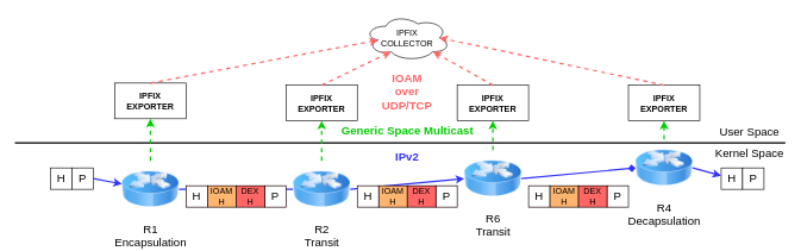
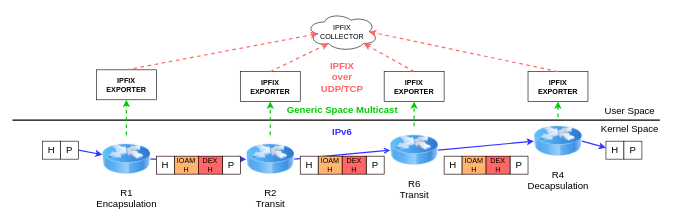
  <mxCell id="0" />
  <mxCell id="1" parent="0" />
  <mxCell id="2" value="&lt;font style=&quot;font-size: 16px;&quot;&gt;R1&lt;/font&gt;&lt;div&gt;&lt;font style=&quot;font-size: 16px;&quot;&gt;Encapsulation&lt;/font&gt;&lt;/div&gt;" style="image;html=1;image=img/lib/clip_art/networking/Router_Icon_128x128.png" parent="1" vertex="1"><mxGeometry x="170" y="225" width="80" height="80" as="geometry" /></mxCell>
  <mxCell id="3" value="&lt;font style=&quot;font-size: 16px;&quot;&gt;R2&lt;/font&gt;&lt;div&gt;&lt;font style=&quot;font-size: 16px;&quot;&gt;Transit&lt;/font&gt;&lt;/div&gt;" style="image;html=1;image=img/lib/clip_art/networking/Router_Icon_128x128.png" parent="1" vertex="1"><mxGeometry x="410" y="225" width="80" height="80" as="geometry" /></mxCell>
  <mxCell id="4" value="&lt;font style=&quot;font-size: 16px;&quot;&gt;R4&lt;/font&gt;&lt;div&gt;&lt;font style=&quot;font-size: 16px;&quot;&gt;Decapsulation&lt;/font&gt;&lt;/div&gt;" style="image;html=1;image=img/lib/clip_art/networking/Router_Icon_128x128.png" parent="1" vertex="1"><mxGeometry x="890" y="195" width="80" height="80" as="geometry" /></mxCell>
  <mxCell id="5" value="" style="group" parent="1" vertex="1" connectable="0"><mxGeometry x="70" y="235" width="60" height="30" as="geometry" /></mxCell>
  <mxCell id="6" value="&lt;font style=&quot;font-size: 16px;&quot;&gt;H&lt;/font&gt;" style="rounded=0;whiteSpace=wrap;html=1;" parent="5" vertex="1"><mxGeometry width="30" height="30" as="geometry" /></mxCell>
  <mxCell id="7" value="&lt;span style=&quot;font-size: 16px;&quot;&gt;P&lt;/span&gt;" style="rounded=0;whiteSpace=wrap;html=1;" parent="5" vertex="1"><mxGeometry x="30" width="30" height="30" as="geometry" /></mxCell>
  <mxCell id="8" value="" style="endArrow=classic;html=1;rounded=0;exitX=1;exitY=0.5;exitDx=0;exitDy=0;strokeColor=#3333FF;strokeWidth=2;" parent="1" source="7" target="2" edge="1"><mxGeometry width="50" height="50" relative="1" as="geometry"><mxPoint x="570" y="330" as="sourcePoint" /><mxPoint x="620" y="280" as="targetPoint" /></mxGeometry></mxCell>
- <mxCell id="9" value="" style="endArrow=none;html=1;rounded=0;exitX=1;exitY=0.5;exitDx=0;exitDy=0;strokeColor=#3333FF;strokeWidth=2;entryX=0;entryY=0.5;entryDx=0;entryDy=0;" parent="1" source="2" target="3" edge="1"><mxGeometry width="50" height="50" relative="1" as="geometry"><mxPoint x="140" y="260" as="sourcePoint" /><mxPoint x="180" y="260" as="targetPoint" /></mxGeometry></mxCell>
- <mxCell id="10" value="" style="endArrow=classic;html=1;rounded=0;exitX=1;exitY=0.5;exitDx=0;exitDy=0;strokeColor=#3333FF;strokeWidth=2;entryX=0;entryY=0.5;entryDx=0;entryDy=0;" parent="1" source="3" target="20" edge="1"><mxGeometry width="50" height="50" relative="1" as="geometry"><mxPoint x="260" y="260" as="sourcePoint" /><mxPoint x="380" y="260" as="targetPoint" /></mxGeometry></mxCell>
- <mxCell id="11" value="" style="endArrow=diamond;html=1;rounded=0;exitX=1;exitY=0.5;exitDx=0;exitDy=0;strokeColor=#3333FF;strokeWidth=2;entryX=0;entryY=0.5;entryDx=0;entryDy=0;" parent="1" source="20" target="4" edge="1"><mxGeometry width="50" height="50" relative="1" as="geometry"><mxPoint x="460" y="260" as="sourcePoint" /><mxPoint x="580" y="260" as="targetPoint" /></mxGeometry></mxCell>
+ <mxCell id="9" value="" style="endArrow=classic;html=1;rounded=0;exitX=1;exitY=0.5;exitDx=0;exitDy=0;strokeColor=#3333FF;strokeWidth=2;entryX=0;entryY=0.5;entryDx=0;entryDy=0;" parent="1" source="2" target="3" edge="1"><mxGeometry width="50" height="50" relative="1" as="geometry"><mxPoint x="140" y="260" as="sourcePoint" /><mxPoint x="180" y="260" as="targetPoint" /></mxGeometry></mxCell>
+ <mxCell id="10" value="" style="endArrow=open;html=1;rounded=0;exitX=1;exitY=0.5;exitDx=0;exitDy=0;strokeColor=#3333FF;strokeWidth=2;entryX=0;entryY=0.5;entryDx=0;entryDy=0;" parent="1" source="3" target="20" edge="1"><mxGeometry width="50" height="50" relative="1" as="geometry"><mxPoint x="260" y="260" as="sourcePoint" /><mxPoint x="380" y="260" as="targetPoint" /></mxGeometry></mxCell>
+ <mxCell id="11" value="" style="endArrow=classic;html=1;rounded=0;exitX=1;exitY=0.5;exitDx=0;exitDy=0;strokeColor=#3333FF;strokeWidth=2;entryX=0;entryY=0.5;entryDx=0;entryDy=0;" parent="1" source="20" target="4" edge="1"><mxGeometry width="50" height="50" relative="1" as="geometry"><mxPoint x="460" y="260" as="sourcePoint" /><mxPoint x="580" y="260" as="targetPoint" /></mxGeometry></mxCell>
  <mxCell id="12" value="" style="group" parent="1" vertex="1" connectable="0"><mxGeometry x="1010" y="235" width="60" height="30" as="geometry" /></mxCell>
  <mxCell id="13" value="&lt;font style=&quot;font-size: 16px;&quot;&gt;H&lt;/font&gt;" style="rounded=0;whiteSpace=wrap;html=1;" parent="12" vertex="1"><mxGeometry width="30" height="30" as="geometry" /></mxCell>
  <mxCell id="14" value="&lt;span style=&quot;font-size: 16px;&quot;&gt;P&lt;/span&gt;" style="rounded=0;whiteSpace=wrap;html=1;" parent="12" vertex="1"><mxGeometry x="30" width="30" height="30" as="geometry" /></mxCell>
  <mxCell id="15" value="" style="group;fillColor=#FF3333;strokeColor=none;" parent="1" vertex="1" connectable="0"><mxGeometry x="260" y="260" width="140" height="30" as="geometry" /></mxCell>
  <mxCell id="16" value="&lt;font style=&quot;font-size: 16px;&quot;&gt;H&lt;/font&gt;" style="rounded=0;whiteSpace=wrap;html=1;" parent="15" vertex="1"><mxGeometry width="30" height="30" as="geometry" /></mxCell>
  <mxCell id="17" value="&lt;span style=&quot;font-size: 16px;&quot;&gt;P&lt;/span&gt;" style="rounded=0;whiteSpace=wrap;html=1;movable=1;resizable=1;rotatable=1;deletable=1;editable=1;locked=0;connectable=1;" parent="15" vertex="1"><mxGeometry x="110" width="30" height="30" as="geometry" /></mxCell>
  <mxCell id="18" value="IOAM&lt;div&gt;H&lt;/div&gt;" style="rounded=0;whiteSpace=wrap;html=1;fillColor=#FFB570;" parent="15" vertex="1"><mxGeometry x="30" width="40" height="30" as="geometry" /></mxCell>
  <mxCell id="19" value="DEX&lt;div&gt;H&lt;/div&gt;" style="rounded=0;whiteSpace=wrap;html=1;fillColor=#FF6666;" parent="15" vertex="1"><mxGeometry x="70" width="40" height="30" as="geometry" /></mxCell>
  <mxCell id="20" value="&lt;font style=&quot;font-size: 16px;&quot;&gt;R6&lt;/font&gt;&lt;div&gt;&lt;font style=&quot;font-size: 16px;&quot;&gt;Transit&lt;/font&gt;&lt;/div&gt;" style="image;html=1;image=img/lib/clip_art/networking/Router_Icon_128x128.png" parent="1" vertex="1"><mxGeometry x="650" y="210" width="80" height="80" as="geometry" /></mxCell>
  <mxCell id="21" value="" style="endArrow=classic;html=1;rounded=0;exitX=1;exitY=0.5;exitDx=0;exitDy=0;strokeColor=#3333FF;strokeWidth=2;" parent="1" source="4" target="13" edge="1"><mxGeometry width="50" height="50" relative="1" as="geometry"><mxPoint x="740" y="260" as="sourcePoint" /><mxPoint x="900" y="260" as="targetPoint" /></mxGeometry></mxCell>
  <mxCell id="22" value="" style="group;fillColor=#FF3333;strokeColor=none;" parent="1" vertex="1" connectable="0"><mxGeometry x="500" y="260" width="140" height="30" as="geometry" /></mxCell>
  <mxCell id="23" value="&lt;font style=&quot;font-size: 16px;&quot;&gt;H&lt;/font&gt;" style="rounded=0;whiteSpace=wrap;html=1;" parent="22" vertex="1"><mxGeometry width="30" height="30" as="geometry" /></mxCell>
  <mxCell id="24" value="&lt;span style=&quot;font-size: 16px;&quot;&gt;P&lt;/span&gt;" style="rounded=0;whiteSpace=wrap;html=1;movable=1;resizable=1;rotatable=1;deletable=1;editable=1;locked=0;connectable=1;" parent="22" vertex="1"><mxGeometry x="110" width="30" height="30" as="geometry" /></mxCell>
  <mxCell id="25" value="IOAM&lt;div&gt;H&lt;/div&gt;" style="rounded=0;whiteSpace=wrap;html=1;fillColor=#FFB570;" parent="22" vertex="1"><mxGeometry x="30" width="40" height="30" as="geometry" /></mxCell>
  <mxCell id="26" value="DEX&lt;div&gt;H&lt;/div&gt;" style="rounded=0;whiteSpace=wrap;html=1;fillColor=#FF6666;" parent="22" vertex="1"><mxGeometry x="70" width="40" height="30" as="geometry" /></mxCell>
  <mxCell id="27" value="" style="group;fillColor=#FF3333;strokeColor=none;" parent="1" vertex="1" connectable="0"><mxGeometry x="740" y="260" width="140" height="30" as="geometry" /></mxCell>
  <mxCell id="28" value="&lt;font style=&quot;font-size: 16px;&quot;&gt;H&lt;/font&gt;" style="rounded=0;whiteSpace=wrap;html=1;" parent="27" vertex="1"><mxGeometry width="30" height="30" as="geometry" /></mxCell>
  <mxCell id="29" value="&lt;span style=&quot;font-size: 16px;&quot;&gt;P&lt;/span&gt;" style="rounded=0;whiteSpace=wrap;html=1;movable=1;resizable=1;rotatable=1;deletable=1;editable=1;locked=0;connectable=1;" parent="27" vertex="1"><mxGeometry x="110" width="30" height="30" as="geometry" /></mxCell>
  <mxCell id="30" value="IOAM&lt;div&gt;H&lt;/div&gt;" style="rounded=0;whiteSpace=wrap;html=1;fillColor=#FFB570;" parent="27" vertex="1"><mxGeometry x="30" width="40" height="30" as="geometry" /></mxCell>
  <mxCell id="31" value="DEX&lt;div&gt;H&lt;/div&gt;" style="rounded=0;whiteSpace=wrap;html=1;fillColor=#FF6666;" parent="27" vertex="1"><mxGeometry x="70" width="40" height="30" as="geometry" /></mxCell>
  <mxCell id="32" value="" style="endArrow=none;html=1;rounded=0;strokeWidth=2;" parent="1" edge="1"><mxGeometry width="50" height="50" relative="1" as="geometry"><mxPoint x="20" y="200" as="sourcePoint" /><mxPoint x="1100" y="200" as="targetPoint" /></mxGeometry></mxCell>
  <mxCell id="33" value="&lt;font style=&quot;font-size: 16px;&quot;&gt;User Space&lt;/font&gt;" style="text;html=1;align=center;verticalAlign=middle;whiteSpace=wrap;rounded=0;" parent="1" vertex="1"><mxGeometry x="1000" y="170" width="100" height="30" as="geometry" /></mxCell>
  <mxCell id="34" value="&lt;font style=&quot;font-size: 16px;&quot;&gt;Kernel Space&lt;/font&gt;" style="text;html=1;align=center;verticalAlign=middle;whiteSpace=wrap;rounded=0;" parent="1" vertex="1"><mxGeometry x="1000" y="200" width="100" height="30" as="geometry" /></mxCell>
  <mxCell id="35" value="&lt;b&gt;IPFIX&lt;/b&gt;&lt;div&gt;&lt;b&gt;EXPORTER&lt;/b&gt;&lt;/div&gt;" style="rounded=0;whiteSpace=wrap;html=1;" parent="1" vertex="1"><mxGeometry x="160" y="116" width="100" height="50" as="geometry" /></mxCell>
  <mxCell id="36" value="&lt;b&gt;IPFIX&lt;/b&gt;&lt;div&gt;&lt;b&gt;EXPORTER&lt;/b&gt;&lt;/div&gt;" style="rounded=0;whiteSpace=wrap;html=1;" parent="1" vertex="1"><mxGeometry x="400" y="119" width="100" height="50" as="geometry" /></mxCell>
  <mxCell id="37" value="&lt;b&gt;IPFIX&lt;/b&gt;&lt;div&gt;&lt;b&gt;EXPORTER&lt;/b&gt;&lt;/div&gt;" style="rounded=0;whiteSpace=wrap;html=1;" parent="1" vertex="1"><mxGeometry x="640" y="119" width="100" height="50" as="geometry" /></mxCell>
  <mxCell id="38" value="&lt;b&gt;IPFIX&lt;/b&gt;&lt;div&gt;&lt;b&gt;EXPORTER&lt;/b&gt;&lt;/div&gt;" style="rounded=0;whiteSpace=wrap;html=1;" parent="1" vertex="1"><mxGeometry x="880" y="119" width="100" height="50" as="geometry" /></mxCell>
  <mxCell id="39" value="" style="endArrow=classic;html=1;rounded=0;exitX=0.5;exitY=0;exitDx=0;exitDy=0;strokeColor=#00CC00;strokeWidth=2;dashed=1;" parent="1" source="2" target="35" edge="1"><mxGeometry width="50" height="50" relative="1" as="geometry"><mxPoint x="140" y="260" as="sourcePoint" /><mxPoint x="180" y="260" as="targetPoint" /></mxGeometry></mxCell>
  <mxCell id="40" value="" style="endArrow=classic;html=1;rounded=0;exitX=0.5;exitY=0;exitDx=0;exitDy=0;strokeColor=#00CC00;strokeWidth=2;dashed=1;entryX=0.5;entryY=1;entryDx=0;entryDy=0;" parent="1" source="3" target="36" edge="1"><mxGeometry width="50" height="50" relative="1" as="geometry"><mxPoint x="220" y="220" as="sourcePoint" /><mxPoint x="220" y="100" as="targetPoint" /></mxGeometry></mxCell>
  <mxCell id="41" value="" style="endArrow=classic;html=1;rounded=0;exitX=0.5;exitY=0;exitDx=0;exitDy=0;strokeColor=#00CC00;strokeWidth=2;dashed=1;entryX=0.5;entryY=1;entryDx=0;entryDy=0;" parent="1" source="20" target="37" edge="1"><mxGeometry width="50" height="50" relative="1" as="geometry"><mxPoint x="460" y="220" as="sourcePoint" /><mxPoint x="460" y="100" as="targetPoint" /></mxGeometry></mxCell>
  <mxCell id="42" value="" style="endArrow=classic;html=1;rounded=0;strokeColor=#00CC00;strokeWidth=2;dashed=1;entryX=0.5;entryY=1;entryDx=0;entryDy=0;" parent="1" source="4" target="38" edge="1"><mxGeometry width="50" height="50" relative="1" as="geometry"><mxPoint x="700" y="220" as="sourcePoint" /><mxPoint x="700" y="100" as="targetPoint" /></mxGeometry></mxCell>
  <mxCell id="43" value="IPFIX&lt;div&gt;COLLECTOR&lt;/div&gt;" style="ellipse;shape=cloud;whiteSpace=wrap;html=1;" parent="1" vertex="1"><mxGeometry x="510" y="20" width="120" height="65" as="geometry" /></mxCell>
  <mxCell id="44" value="" style="endArrow=classic;html=1;rounded=0;exitX=0.5;exitY=0;exitDx=0;exitDy=0;strokeColor=#FF6666;strokeWidth=2;dashed=1;entryX=0.16;entryY=0.55;entryDx=0;entryDy=0;entryPerimeter=0;" parent="1" source="35" target="43" edge="1"><mxGeometry width="50" height="50" relative="1" as="geometry"><mxPoint x="220" y="220" as="sourcePoint" /><mxPoint x="220" y="100" as="targetPoint" /></mxGeometry></mxCell>
  <mxCell id="45" value="" style="endArrow=classic;html=1;rounded=0;exitX=0.5;exitY=0;exitDx=0;exitDy=0;strokeColor=#FF6666;strokeWidth=2;dashed=1;entryX=0.31;entryY=0.8;entryDx=0;entryDy=0;entryPerimeter=0;" parent="1" source="36" target="43" edge="1"><mxGeometry width="50" height="50" relative="1" as="geometry"><mxPoint x="220" y="50" as="sourcePoint" /><mxPoint x="536" y="-78" as="targetPoint" /></mxGeometry></mxCell>
  <mxCell id="46" value="" style="endArrow=classic;html=1;rounded=0;exitX=0.5;exitY=0;exitDx=0;exitDy=0;strokeColor=#FF6666;strokeWidth=2;dashed=1;entryX=0.8;entryY=0.8;entryDx=0;entryDy=0;entryPerimeter=0;" parent="1" source="37" target="43" edge="1"><mxGeometry width="50" height="50" relative="1" as="geometry"><mxPoint x="460" y="50" as="sourcePoint" /><mxPoint x="557" y="-76" as="targetPoint" /></mxGeometry></mxCell>
  <mxCell id="47" value="" style="endArrow=classic;html=1;rounded=0;exitX=0.5;exitY=0;exitDx=0;exitDy=0;strokeColor=#FF6666;strokeWidth=2;dashed=1;entryX=0.875;entryY=0.5;entryDx=0;entryDy=0;entryPerimeter=0;" parent="1" source="38" target="43" edge="1"><mxGeometry width="50" height="50" relative="1" as="geometry"><mxPoint x="700" y="50" as="sourcePoint" /><mxPoint x="616" y="-76" as="targetPoint" /></mxGeometry></mxCell>
- <mxCell id="48" value="&lt;font color=&quot;#3333ff&quot; style=&quot;font-size: 16px;&quot;&gt;&lt;b&gt;IPv2&lt;/b&gt;&lt;/font&gt;" style="text;html=1;align=center;verticalAlign=middle;whiteSpace=wrap;rounded=0;" parent="1" vertex="1"><mxGeometry x="520" y="205" width="100" height="30" as="geometry" /></mxCell>
+ <mxCell id="48" value="&lt;font color=&quot;#3333ff&quot; style=&quot;font-size: 16px;&quot;&gt;&lt;b&gt;IPv6&lt;/b&gt;&lt;/font&gt;" style="text;html=1;align=center;verticalAlign=middle;whiteSpace=wrap;rounded=0;" parent="1" vertex="1"><mxGeometry x="520" y="205" width="100" height="30" as="geometry" /></mxCell>
  <mxCell id="49" value="&lt;font color=&quot;#00cc00&quot; style=&quot;font-size: 16px;&quot;&gt;&lt;b style=&quot;&quot;&gt;Generic Space Multicast&lt;/b&gt;&lt;/font&gt;" style="text;html=1;align=center;verticalAlign=middle;whiteSpace=wrap;rounded=0;" parent="1" vertex="1"><mxGeometry x="467.5" y="154" width="205" height="56" as="geometry" /></mxCell>
- <mxCell id="50" value="&lt;font color=&quot;#ff6666&quot; style=&quot;font-size: 16px;&quot;&gt;&lt;b style=&quot;&quot;&gt;IOAM&lt;/b&gt;&lt;/font&gt;&lt;div&gt;&lt;font color=&quot;#ff6666&quot; style=&quot;font-size: 16px;&quot;&gt;&lt;b style=&quot;&quot;&gt;over&lt;/b&gt;&lt;/font&gt;&lt;/div&gt;&lt;div&gt;&lt;font color=&quot;#ff6666&quot; style=&quot;font-size: 16px;&quot;&gt;&lt;b style=&quot;&quot;&gt;UDP/TCP&lt;/b&gt;&lt;/font&gt;&lt;/div&gt;" style="text;html=1;align=center;verticalAlign=middle;whiteSpace=wrap;rounded=0;" parent="1" vertex="1"><mxGeometry x="520" y="100" width="100" height="56" as="geometry" /></mxCell>
+ <mxCell id="50" value="&lt;font color=&quot;#ff6666&quot; style=&quot;font-size: 16px;&quot;&gt;&lt;b style=&quot;&quot;&gt;IPFIX&lt;/b&gt;&lt;/font&gt;&lt;div&gt;&lt;font color=&quot;#ff6666&quot; style=&quot;font-size: 16px;&quot;&gt;&lt;b style=&quot;&quot;&gt;over&lt;/b&gt;&lt;/font&gt;&lt;/div&gt;&lt;div&gt;&lt;font color=&quot;#ff6666&quot; style=&quot;font-size: 16px;&quot;&gt;&lt;b style=&quot;&quot;&gt;UDP/TCP&lt;/b&gt;&lt;/font&gt;&lt;/div&gt;" style="text;html=1;align=center;verticalAlign=middle;whiteSpace=wrap;rounded=0;" parent="1" vertex="1"><mxGeometry x="520" y="100" width="100" height="56" as="geometry" /></mxCell>
